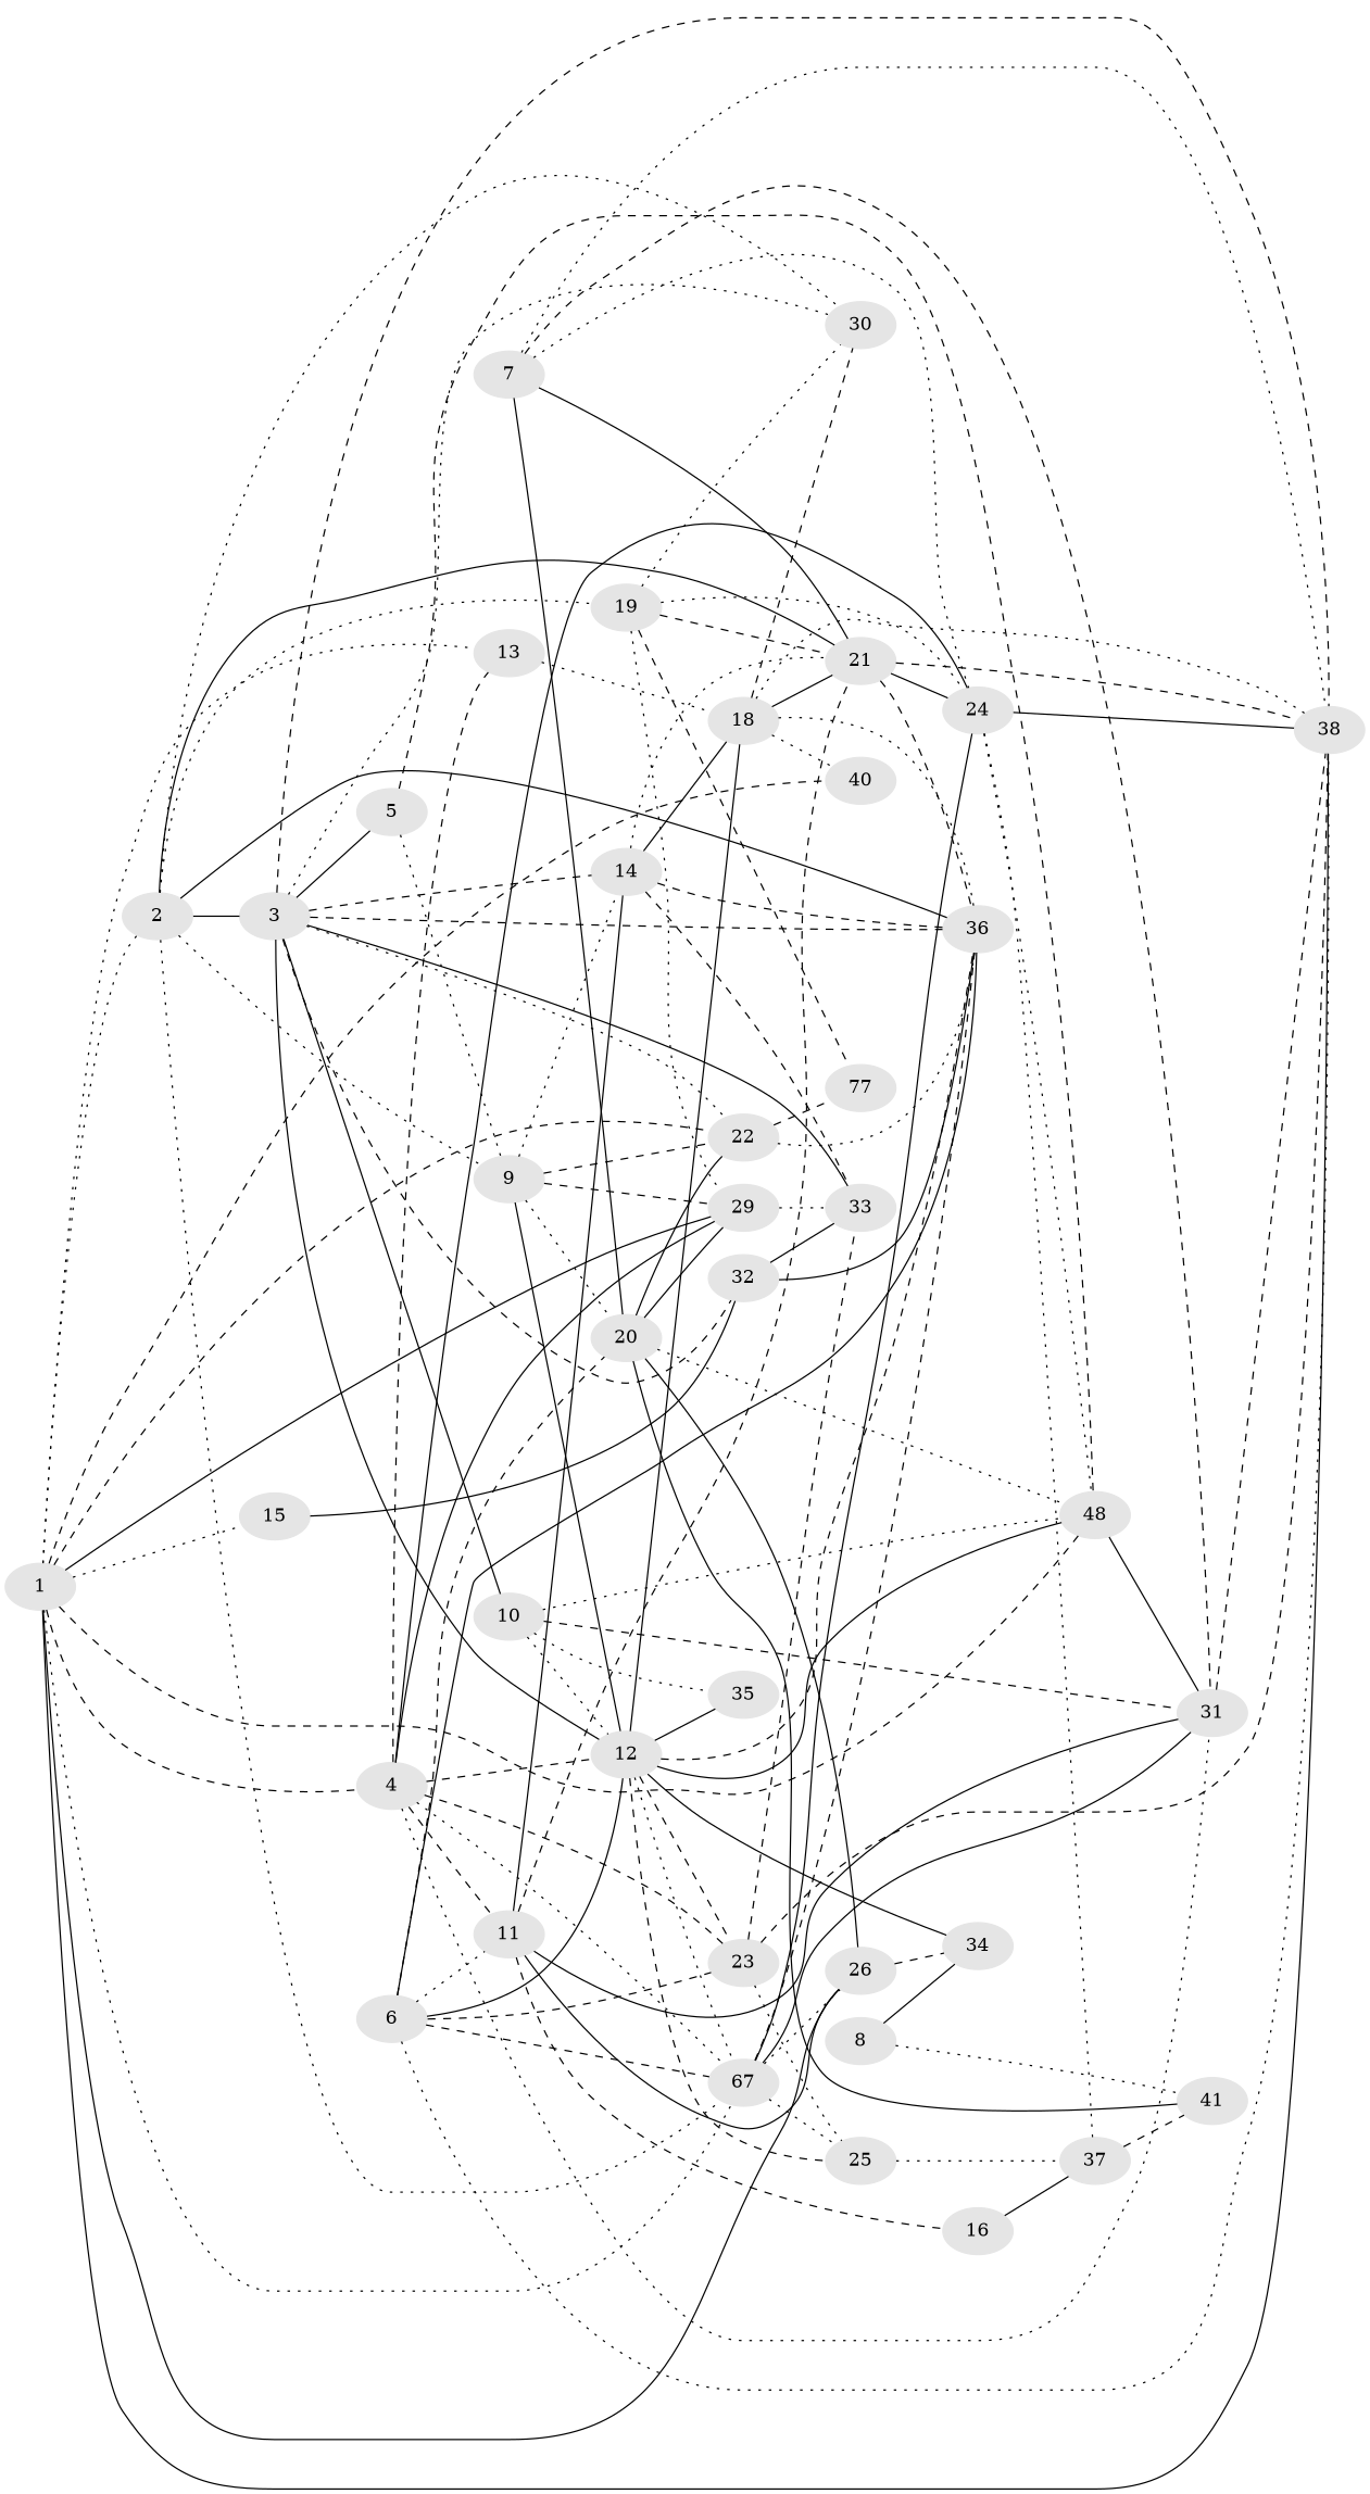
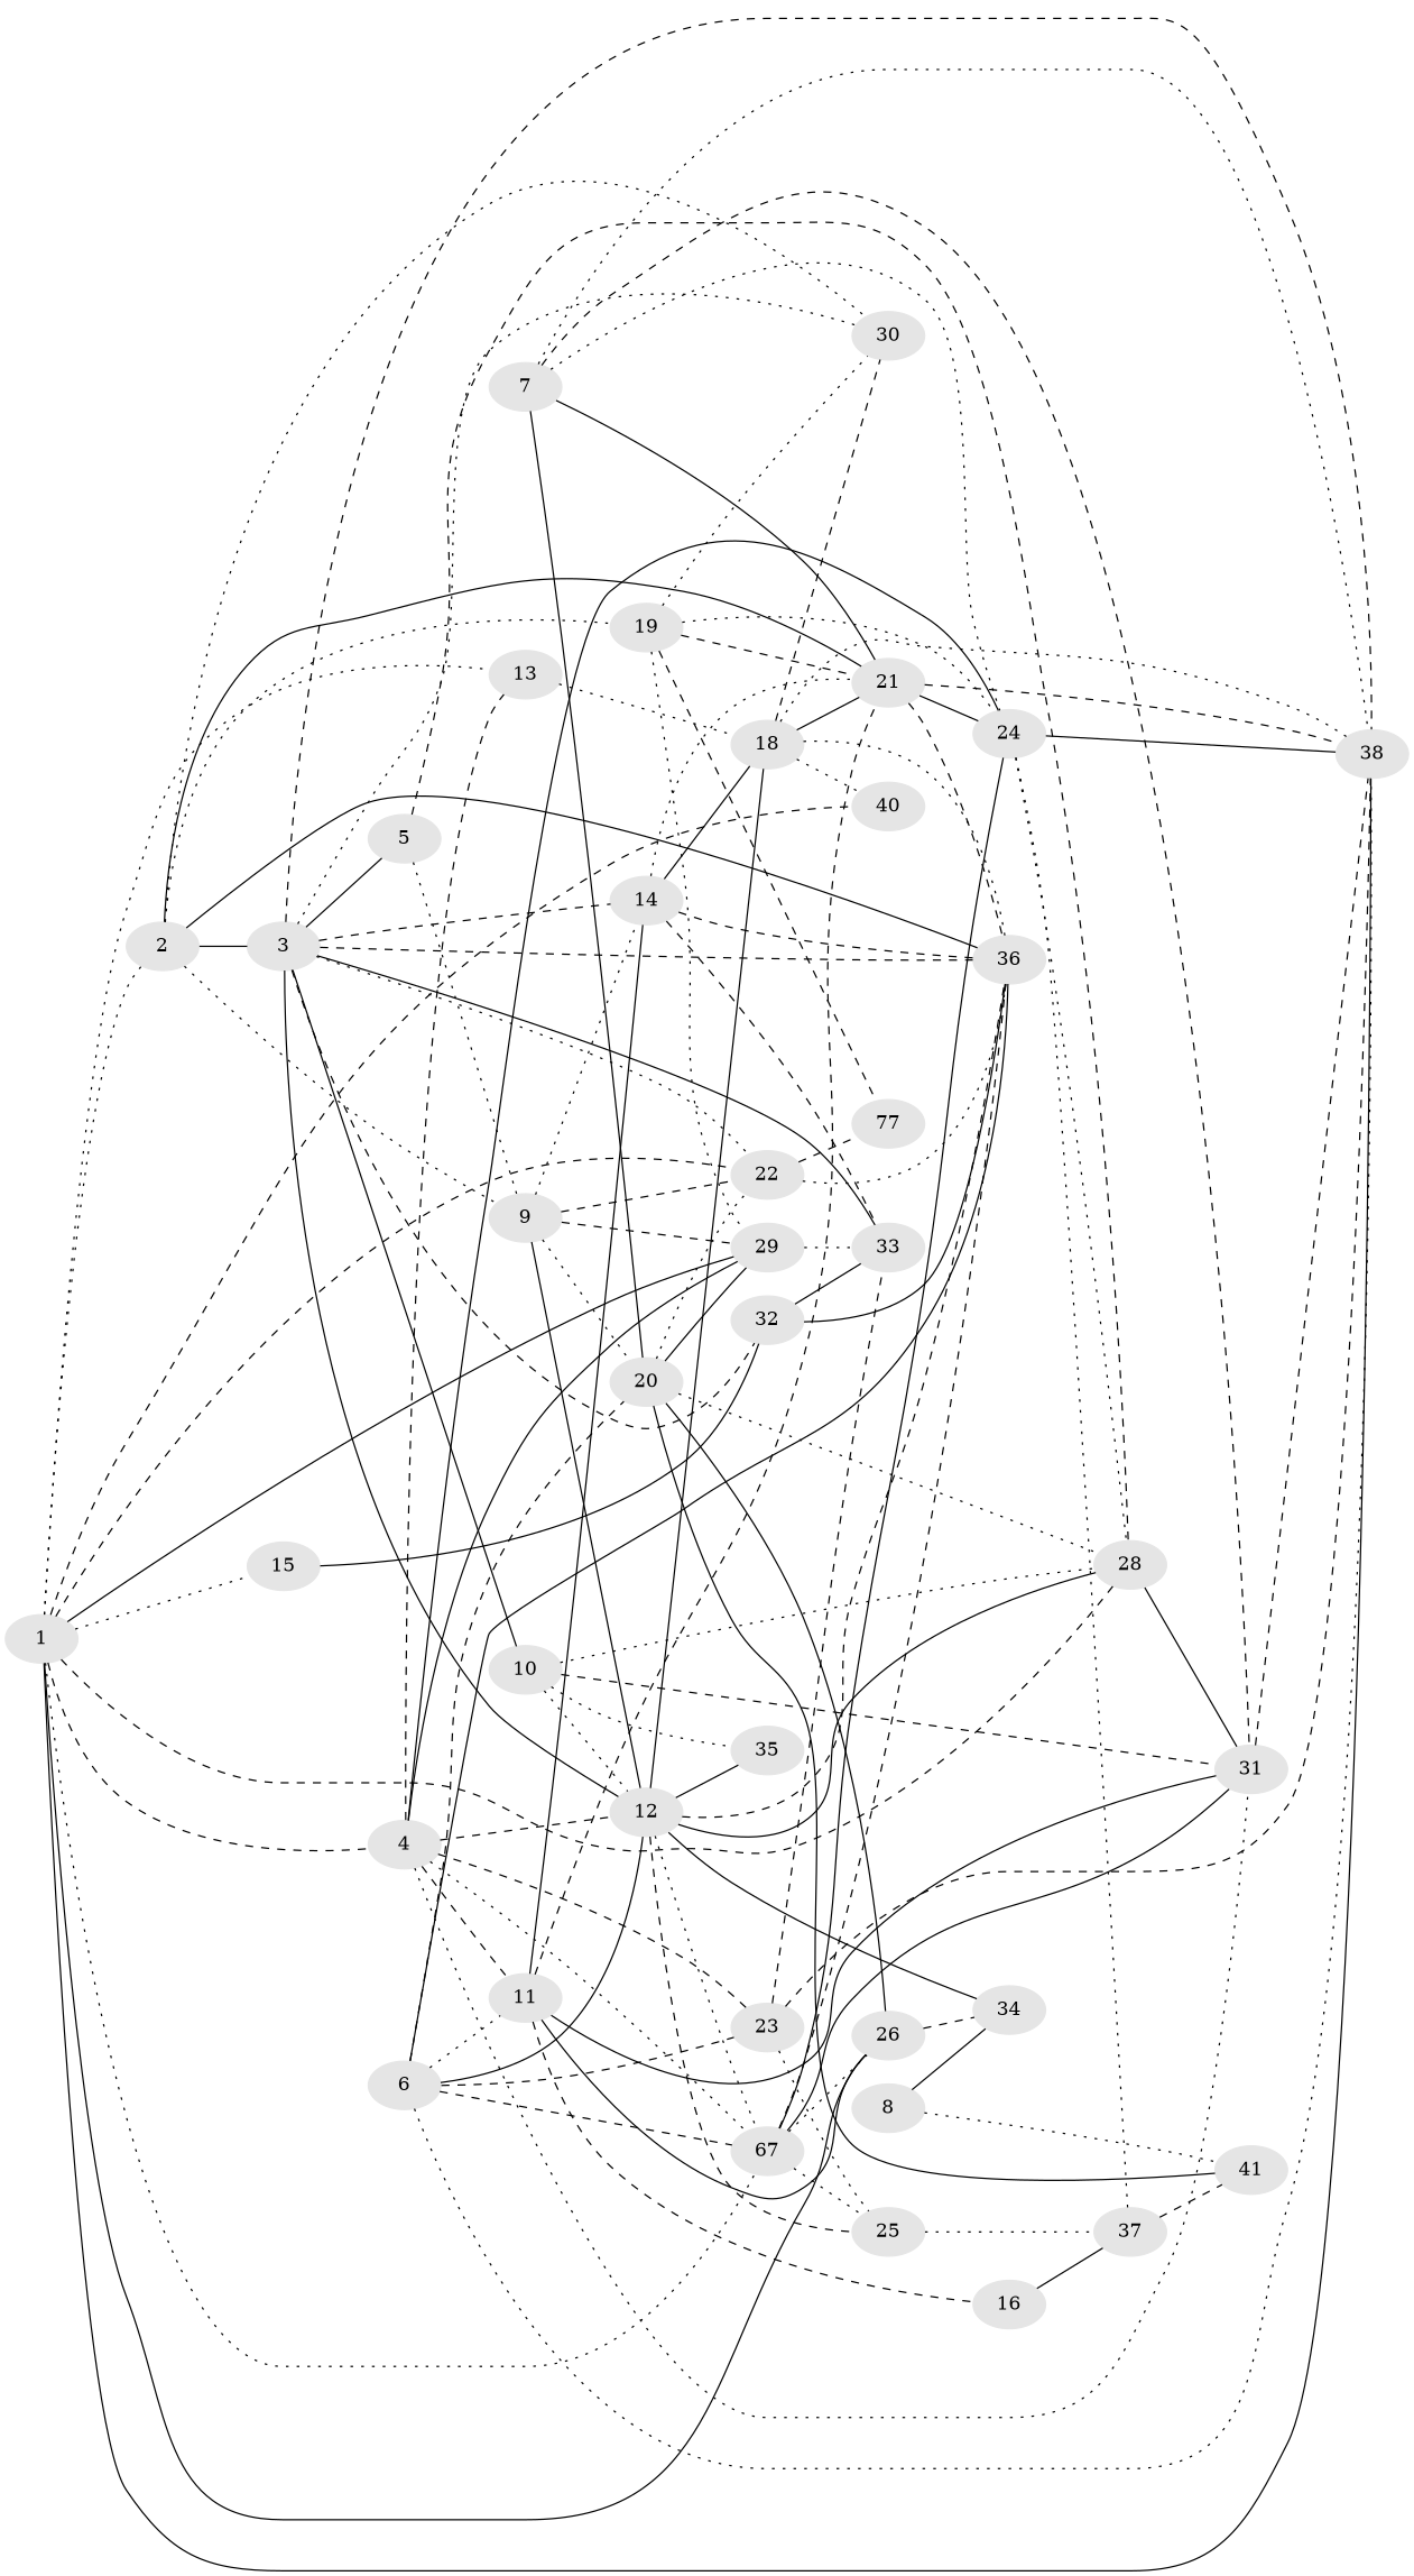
  graph {
    rankdir=LR
    node [color=gray90 style=filled]
    edge [style=dotted weight=1.0]
    1
    2
    4
    13
    15
    n6 [label=67]
    22
    26
-   28 [label=48]
+   28
    29
    38
    40
    3
    9
    19
    21
    30
    36
    12
    11
    23
    24
    31
    18
    32
    25
    n27 [label=77]
    34
    33
    5
    10
    14
    20
    35
    16
    37
    6
    41
    7
    8
    1 -- 2 [weight=2.0]
    1 -- 4 [style=dashed]
    1 -- 13
    1 -- 15
    1 -- n6 [weight=3.0]
    1 -- 22 [style=dashed]
    1 -- 26 [style=solid]
    1 -- 28 [style=dashed]
    1 -- 29 [style=solid]
    1 -- 38 [style=solid]
    1 -- 40 [style=dashed]
-   2 -- n6
    2 -- 3 [style=solid]
    2 -- 9
    2 -- 19
    2 -- 21 [style=solid]
    2 -- 30
    2 -- 36 [style=solid]
    4 -- 13 [style=dashed weight=2.0]
    4 -- n6
    4 -- 29 [style=solid]
    4 -- 12 [style=dashed weight=3.0]
    4 -- 11 [style=dashed]
    4 -- 23 [style=dashed weight=2.0]
    4 -- 24 [style=solid]
    4 -- 31
    13 -- 18
    15 -- 32 [style=solid]
    n6 -- 26
    n6 -- 36 [style=dashed]
    n6 -- 24 [style=solid]
    n6 -- 31 [style=solid]
    n6 -- 25 [weight=2.0]
    22 -- 36
    22 -- n27 [style=dashed]
    26 -- 34 [style=dashed]
    28 -- 31 [style=solid]
    29 -- 33
    3 -- 22
    3 -- 38 [style=dashed]
    3 -- 30
    3 -- 36 [style=dashed]
    3 -- 12 [style=solid]
    3 -- 32 [style=dashed weight=2.0]
    3 -- 33 [style=solid]
    3 -- 5 [style=solid]
    3 -- 10 [style=solid]
    3 -- 14 [style=dashed]
    9 -- 22 [style=dashed]
    9 -- 29 [style=dashed]
    9 -- 12 [style=solid]
    9 -- 14
    9 -- 20
    19 -- 29
    19 -- 21 [style=dashed]
    19 -- 30
    19 -- 24
    19 -- n27 [style=dashed]
    21 -- 38 [style=dashed]
    21 -- 36 [style=dashed weight=3.0]
    21 -- 24 [style=solid]
    12 -- n6
    12 -- 28 [style=solid]
    12 -- 36 [style=dashed]
-   12 -- 23 [style=dashed]
    12 -- 18 [style=solid weight=3.0]
    12 -- 25 [style=dashed]
    12 -- 34 [style=solid weight=2.0]
    12 -- 35 [style=solid]
    11 -- 26 [style=solid]
    11 -- 21 [style=dashed]
    11 -- 31 [style=solid]
    11 -- 14 [style=solid]
    11 -- 16 [style=dashed]
    23 -- 38 [style=dashed]
    23 -- 25
    23 -- 33 [style=dashed]
    24 -- 28
    24 -- 38 [style=solid]
    24 -- 37
    31 -- 38 [style=dashed]
    18 -- 38
    18 -- 40
    18 -- 21 [style=solid]
    18 -- 30 [style=dashed]
    18 -- 36 [weight=2.0]
    32 -- 36 [style=solid]
    32 -- 33 [style=solid weight=3.0]
    25 -- 37
    5 -- 28 [style=dashed]
    5 -- 9
    10 -- 28
    10 -- 12
    10 -- 31 [style=dashed]
    10 -- 35
    14 -- 21
    14 -- 36 [style=dashed]
    14 -- 18 [style=solid]
    14 -- 33 [style=dashed]
-   20 -- 22 [style=solid]
+   20 -- 22
    20 -- 26 [style=solid]
    20 -- 28
    20 -- 29 [style=solid]
    20 -- 41 [style=solid]
    16 -- 37 [style=solid]
    37 -- 41 [style=dashed]
    6 -- n6 [style=dashed weight=2.0]
    6 -- 38
    6 -- 36 [style=solid]
    6 -- 12 [style=solid]
    6 -- 11
    6 -- 23 [style=dashed]
    6 -- 20 [style=dashed]
    7 -- 38
    7 -- 21 [style=solid]
    7 -- 24
    7 -- 31 [style=dashed]
    7 -- 20 [style=solid]
    8 -- 34 [style=solid]
    8 -- 41
  }
